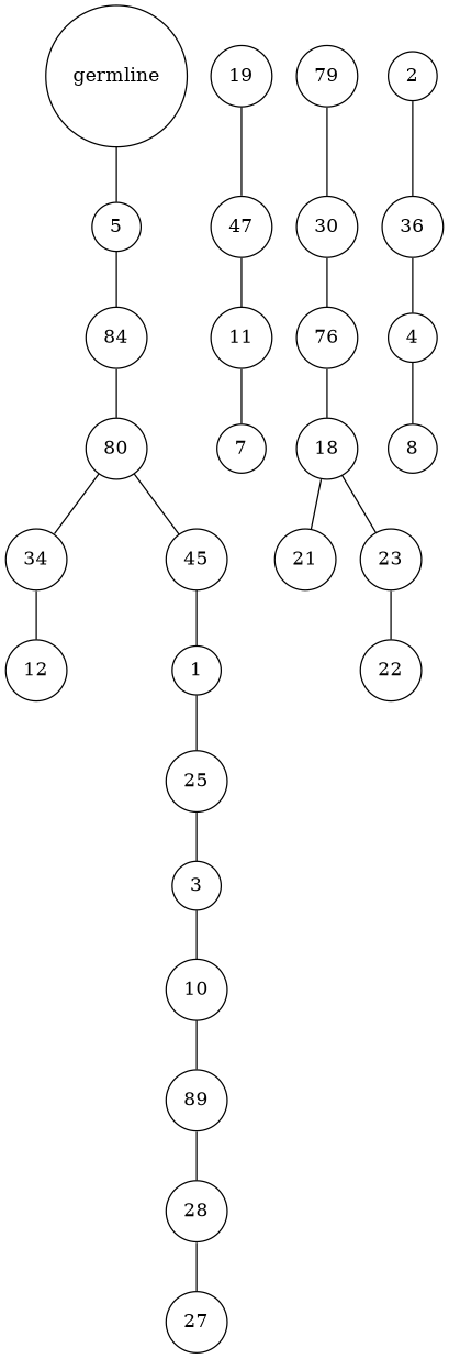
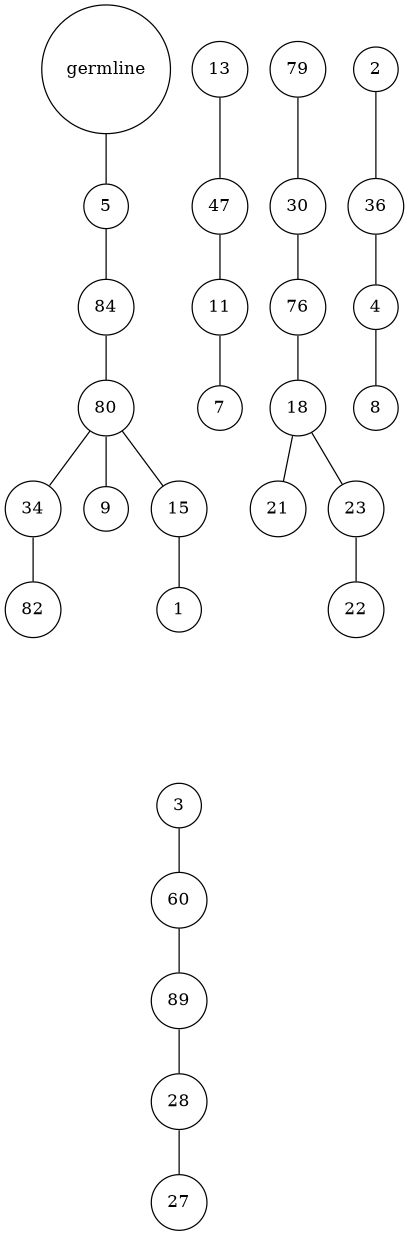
  graph {
    rankdir=UD
    splines=line
    node [shape=circle]
    n1 [label=germline]
    n2 [label=5]
    n3 [label=84]
    n4 [label=80]
    n5 [label=34]
-   n7 [label=45]
-   n8 [label=12]
+   n6 [label=9]
+   n7 [label=15]
+   n8 [label=82]
    n9 [label=1]
-   n10 [label=19]
+   n10 [label=13]
    n11 [label=47]
    n12 [label=11]
    n13 [label=7]
    n14 [label=21]
    n15 [label=79]
    n16 [label=30]
    n17 [label=76]
    n18 [label=18]
    n19 [label=23]
    n20 [label=22]
-   n21 [label=25]
    n22 [label=3]
-   n23 [label=10]
+   n23 [label=60]
    n24 [label=89]
    n25 [label=28]
    n26 [label=27]
    n27 [label=2]
    n28 [label=36]
    n29 [label=4]
    n30 [label=8]
    n1 -- n2
    n2 -- n3
    n3 -- n4
    n4 -- n5
+   n4 -- n6
    n4 -- n7
    n5 -- n8
    n7 -- n9
-   n9 -- n21
    n10 -- n11
    n11 -- n12
    n12 -- n13
    n15 -- n16
    n16 -- n17
    n17 -- n18
    n18 -- n14
    n18 -- n19
    n19 -- n20
-   n21 -- n22
    n22 -- n23
    n23 -- n24
    n24 -- n25
    n25 -- n26
    n27 -- n28
    n28 -- n29
    n29 -- n30
  }
